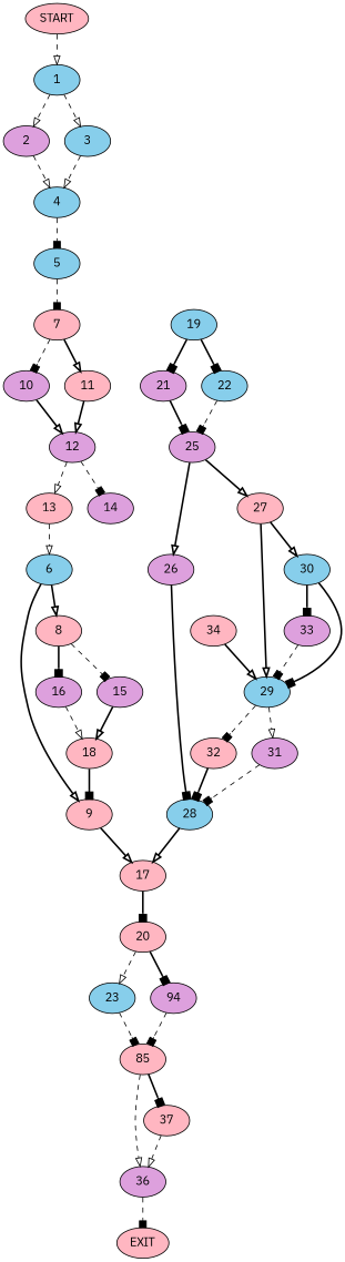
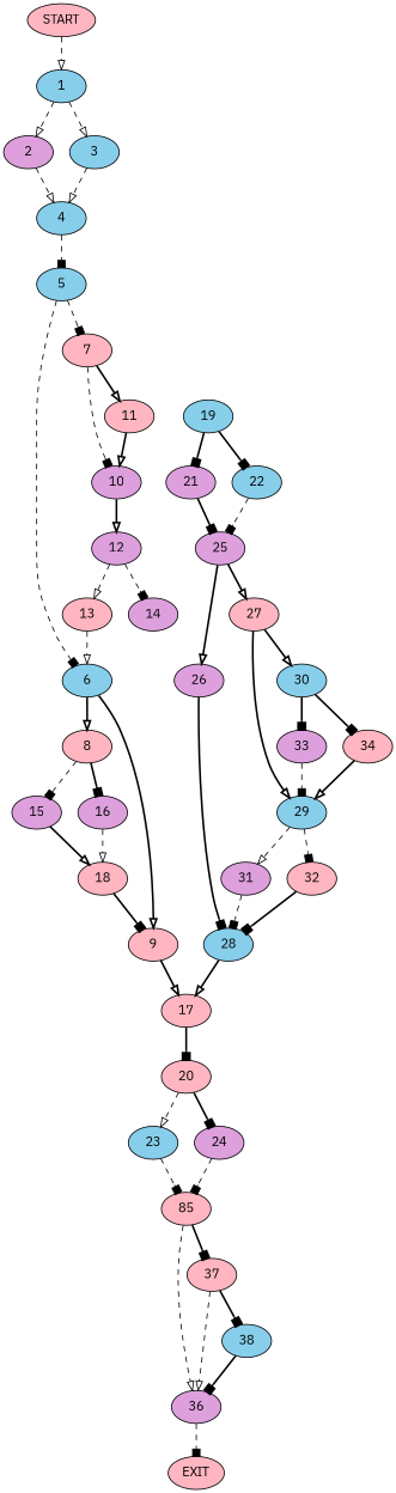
  digraph {
    fontname="IBM Plex Sans"
    node [fillcolor=lightpink fontname="IBM Plex Sans" style=filled]
    edge [arrowhead=box fontname="IBM Plex Sans" style=bold]
    n1 [label=START]
    1 [fillcolor=skyblue]
    2 [fillcolor=plum]
    3 [fillcolor=skyblue]
    n5 [label=EXIT]
    4 [fillcolor=skyblue]
    5 [fillcolor=skyblue]
    6 [fillcolor=skyblue]
    7
    8
    9
    10 [fillcolor=plum]
    11
    15 [fillcolor=plum]
    16 [fillcolor=plum]
    17
    12 [fillcolor=plum]
    18
    20
    13
    14 [fillcolor=plum]
    19 [fillcolor=skyblue]
    21 [fillcolor=plum]
    22 [fillcolor=skyblue]
    23 [fillcolor=skyblue]
-   24 [fillcolor=plum label=94]
+   24 [fillcolor=plum]
    25 [fillcolor=plum]
    n28 [label=85]
    26 [fillcolor=plum]
    27
    36 [fillcolor=plum]
    37
    28 [fillcolor=skyblue]
    29 [fillcolor=skyblue]
    30 [fillcolor=skyblue]
    31 [fillcolor=plum]
    32
    33 [fillcolor=plum]
    34
+   38 [fillcolor=skyblue]
    n1 -> 1 [arrowhead=onormal style=dashed]
    1 -> 2 [arrowhead=onormal style=dashed]
    1 -> 3 [arrowhead=onormal style=dashed]
    2 -> 4 [arrowhead=onormal style=dashed]
    3 -> 4 [arrowhead=onormal style=dashed]
    4 -> 5 [style=dashed]
+   5 -> 6 [style=dashed]
    5 -> 7 [style=dashed]
    6 -> 8 [arrowhead=onormal]
    6 -> 9 [arrowhead=onormal]
    7 -> 10 [style=dashed]
    7 -> 11 [arrowhead=onormal]
    8 -> 15 [style=dashed]
    8 -> 16
    9 -> 17 [arrowhead=onormal]
    10 -> 12 [arrowhead=onormal]
-   11 -> 12 [arrowhead=onormal]
+   11 -> 10 [arrowhead=onormal]
    15 -> 18 [arrowhead=onormal]
    16 -> 18 [arrowhead=onormal style=dashed]
    17 -> 20
    12 -> 13 [arrowhead=onormal style=dashed]
    12 -> 14 [style=dashed]
    18 -> 9
    20 -> 23 [arrowhead=onormal style=dashed]
    20 -> 24
    13 -> 6 [arrowhead=onormal style=dashed]
    19 -> 21
    19 -> 22
    21 -> 25
    22 -> 25 [style=dashed]
    23 -> n28 [style=dashed]
    24 -> n28 [style=dashed]
    25 -> 26 [arrowhead=onormal]
    25 -> 27 [arrowhead=onormal]
    n28 -> 36 [arrowhead=onormal style=dashed]
    n28 -> 37
    26 -> 28
    27 -> 29 [arrowhead=onormal]
    27 -> 30 [arrowhead=onormal]
    36 -> n5 [style=dashed]
    37 -> 36 [arrowhead=onormal style=dashed]
+   37 -> 38
    28 -> 17 [arrowhead=onormal]
    29 -> 31 [arrowhead=onormal style=dashed]
    29 -> 32 [style=dashed]
    30 -> 33
-   30 -> 29
+   30 -> 34
    31 -> 28 [style=dashed]
    32 -> 28
    33 -> 29 [style=dashed]
    34 -> 29 [arrowhead=onormal]
+   38 -> 36
  }
